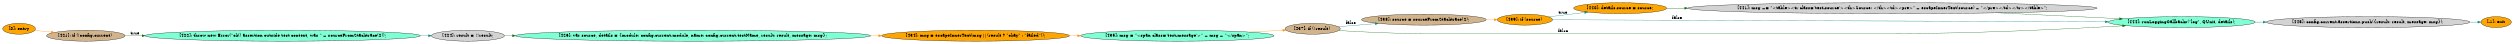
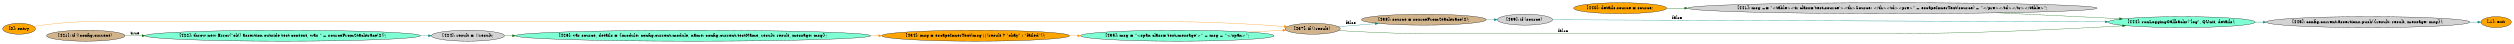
  digraph {
    rankdir=LR
    node [fillcolor=orange style=filled]
    edge [color=teal]
    n1 [label="[434]: msg = escapeInnerText(msg || (result ? \"okay\" : \"failed\"));\n"]
    n2 [fillcolor=aquamarine label="[435]: msg = \"<span class='test-message'>\" + msg + \"</span>\";\n"]
    n3 [fillcolor=tan label="[437]: if (!result) "]
    n4 [fillcolor=tan label="[438]: source = sourceFromStacktrace(2);\n"]
-   n5 [label="[439]: if (source) "]
+   n5 [fillcolor=lightgrey label="[439]: if (source) "]
    n6 [label="[440]: details.source = source;\n"]
    n7 [fillcolor=aquamarine label="[444]: runLoggingCallbacks(\"log\", QUnit, details);\n"]
    n8 [fillcolor=aquamarine label="[422]: throw new Error(\"ok() assertion outside test context, was \" + sourceFromStacktrace(2));\n"]
    n9 [fillcolor=lightgrey label="[424]: result = !!result;\n"]
    n10 [fillcolor=aquamarine label="[426]: var source, details = {module: config.current.module, name: config.current.testName, result: result, message: msg};\n"]
    n11 [fillcolor=lightgrey label="[441]: msg += \"<table><tr class='test-source'><th>Source: </th><td><pre>\" + escapeInnerText(source) + \"</pre></td></tr></table>\";\n"]
    n12 [fillcolor=lightgrey label="[445]: config.current.assertions.push({result: result, message: msg});\n"]
    n13 [label="[0]: entry"]
    n14 [fillcolor=tan label="[421]: if (!config.current) "]
    n15 [label="[-1]: exit"]
    n1 -> n2 [color=darkorange]
    n2 -> n3 [color=darkorange]
    n3 -> n4 [label=false]
    n3 -> n7 [color=darkgreen label=false]
-   n4 -> n5 [color=darkorange]
-   n5 -> n6 [label=true]
+   n4 -> n5
    n5 -> n7 [label=false]
    n6 -> n11 [color=darkgreen]
    n7 -> n12
    n8 -> n9
    n9 -> n10 [color=darkgreen]
    n10 -> n1 [color=darkorange]
    n11 -> n7 [color=darkgreen]
    n12 -> n15
-   n13 -> n14 [color=darkorange]
+   n13 -> n3 [color=darkorange]
    n14 -> n8 [color=darkgreen label=true]
  }
